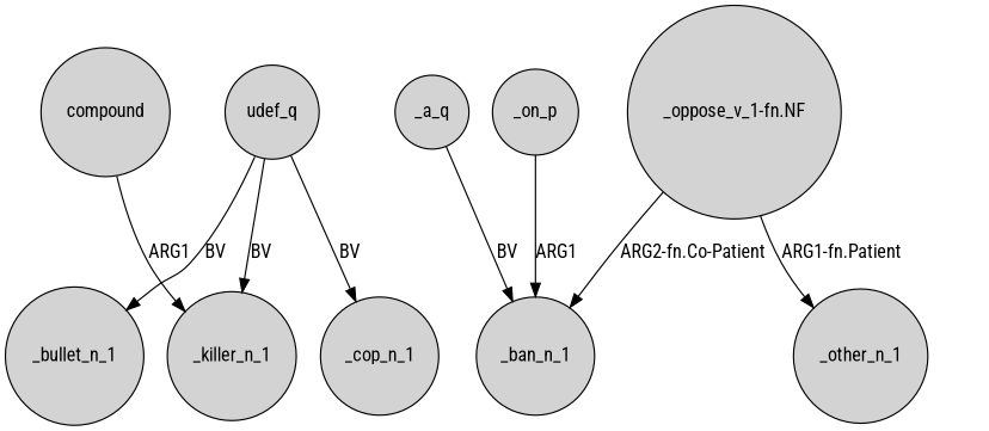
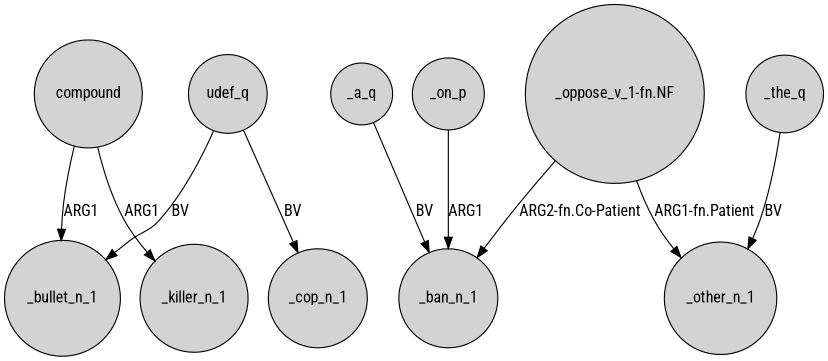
  digraph {
    fontname="Roboto Condensed"
    node [fontname="Roboto Condensed" shape=circle style=filled]
    edge [fontname="Roboto Condensed"]
    compound
    _bullet_n_1
    _killer_n_1
    "_oppose_v_1-fn.NF"
    _ban_n_1
    _other_n_1
+   _the_q
    udef_q
    _cop_n_1
    _a_q
    _on_p
+   compound -> _bullet_n_1 [label=ARG1]
    compound -> _killer_n_1 [label=ARG1]
    "_oppose_v_1-fn.NF" -> _ban_n_1 [label="ARG2-fn.Co-Patient"]
    "_oppose_v_1-fn.NF" -> _other_n_1 [label="ARG1-fn.Patient"]
+   _the_q -> _other_n_1 [label=BV]
    udef_q -> _bullet_n_1 [label=BV]
-   udef_q -> _killer_n_1 [label=BV]
    udef_q -> _cop_n_1 [label=BV]
    _a_q -> _ban_n_1 [label=BV]
    _on_p -> _ban_n_1 [label=ARG1]
  }
